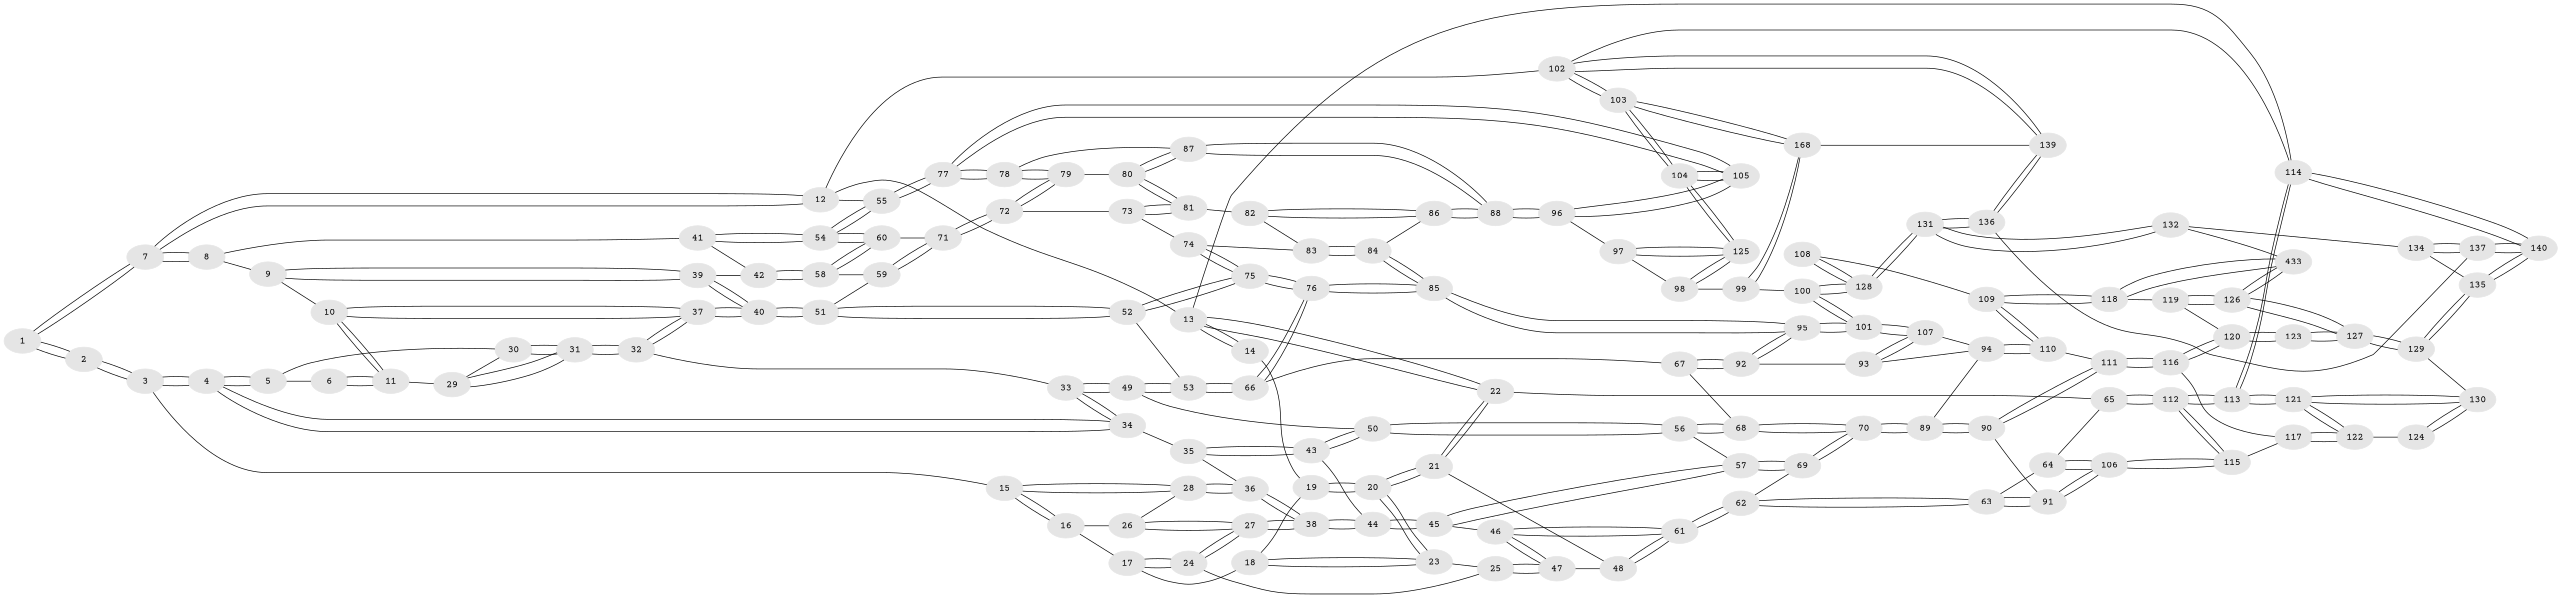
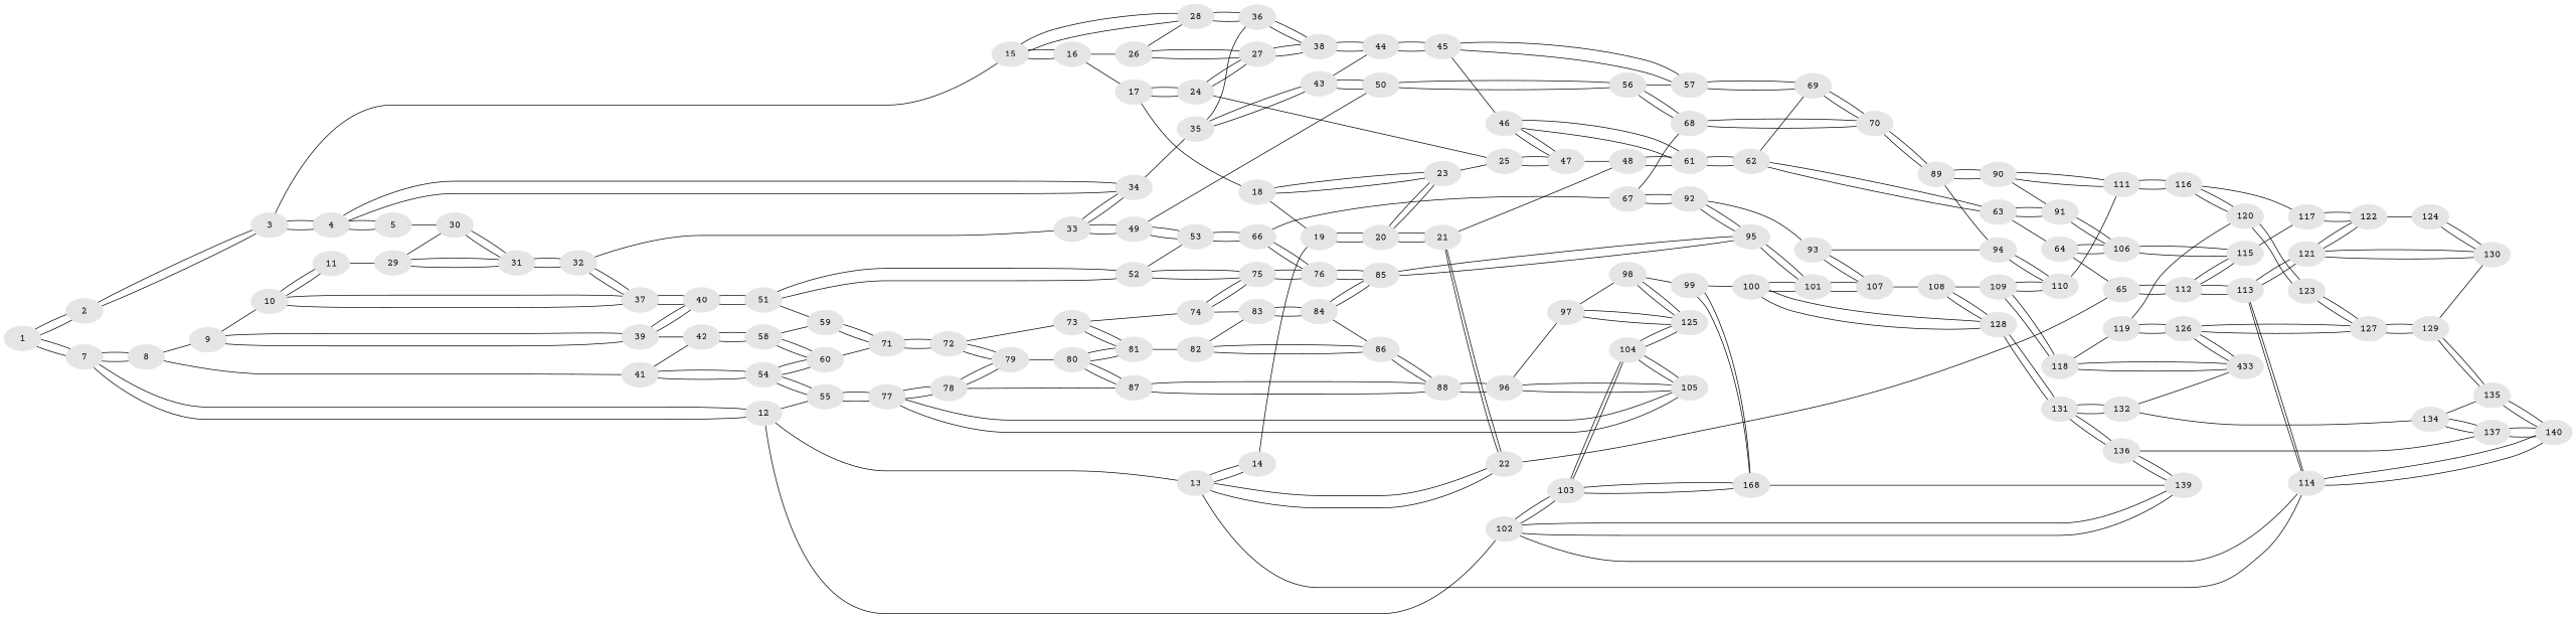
  graph {
    fontname="Courier Prime"
    rankdir=LR
    node [color=gray90 fontname="Courier Prime" style=filled]
    edge [fontname="Courier Prime"]
    1
    2
    7
    3
    8
    12
    4
    15
    5
    34
    16
    28
-   6
    30
    35
    11
    31
    29
    9
    41
    13
    55
    102
    10
    39
    42
    54
    37
    40
    14
    22
    114
    77
    103
    139
    19
    65
    140
    20
    17
    26
    36
    18
    24
    27
    23
    25
    21
    48
    61
    112
    47
    38
    44
    32
    33
    49
    50
    53
    43
    51
    45
    58
    52
    59
    60
    56
    46
    57
    69
    62
    66
    68
    75
    71
    76
    67
    78
    105
    70
    72
    63
    64
    91
    106
    115
    113
    92
    85
    95
    93
    89
    90
    94
    73
    79
    74
    81
    80
    83
    82
    84
    87
    88
    86
    101
    96
    97
    111
    110
    116
    107
    108
    98
    125
    99
    100
    n118 [label=168]
    128
    131
    104
    117
    109
    118
    119
    n126 [label=433]
    120
    121
    122
    130
    123
    124
    126
    127
    129
    135
    132
    136
    134
    137
    1 -- 2
    1 -- 2
    1 -- 7
    1 -- 7
    2 -- 3
    2 -- 3
    7 -- 8
    7 -- 8
    7 -- 12
    7 -- 12
    3 -- 4
    3 -- 4
    3 -- 15
    8 -- 9
    8 -- 41
    12 -- 13
    12 -- 55
    12 -- 102
    4 -- 5
    4 -- 5
    4 -- 34
    4 -- 34
    15 -- 16
    15 -- 16
    15 -- 28
    15 -- 28
-   5 -- 6
    5 -- 30
    34 -- 35
    16 -- 17
    16 -- 26
    28 -- 36
    28 -- 36
-   6 -- 11
-   6 -- 11
    30 -- 31
    30 -- 31
    35 -- 36
    35 -- 43
    35 -- 43
    11 -- 29
    31 -- 32
    31 -- 32
    29 -- 30
    29 -- 31
    29 -- 31
    9 -- 10
    9 -- 39
    9 -- 39
    41 -- 42
    41 -- 54
    41 -- 54
    13 -- 14
    13 -- 14
    13 -- 22
    13 -- 22
    13 -- 114
    55 -- 77
    55 -- 77
    102 -- 114
    102 -- 103
    102 -- 103
    102 -- 139
    102 -- 139
    10 -- 11
    10 -- 11
    10 -- 37
    10 -- 37
    39 -- 42
    39 -- 40
    39 -- 40
    42 -- 58
    42 -- 58
    54 -- 55
    54 -- 55
    54 -- 60
    54 -- 60
    37 -- 40
    37 -- 40
    40 -- 51
    40 -- 51
    14 -- 19
    22 -- 65
    114 -- 140
    114 -- 140
    77 -- 78
    77 -- 78
    77 -- 105
    77 -- 105
    103 -- n118
    103 -- n118
    103 -- 104
    103 -- 104
    19 -- 20
    19 -- 20
    65 -- 112
    65 -- 112
    20 -- 23
    20 -- 23
    20 -- 21
    20 -- 21
    17 -- 18
    17 -- 24
    17 -- 24
    26 -- 28
    26 -- 27
    26 -- 27
    36 -- 38
    36 -- 38
    18 -- 19
    18 -- 23
    18 -- 23
    24 -- 27
    24 -- 27
    24 -- 25
    27 -- 38
    27 -- 38
    23 -- 25
    25 -- 47
    25 -- 47
    21 -- 22
    21 -- 22
    21 -- 48
    48 -- 61
    48 -- 61
    61 -- 62
    61 -- 62
    112 -- 115
    112 -- 115
    112 -- 113
    112 -- 113
    47 -- 48
    38 -- 44
    38 -- 44
    44 -- 45
    44 -- 45
    32 -- 37
    32 -- 37
    32 -- 33
    33 -- 34
    33 -- 34
    33 -- 49
    33 -- 49
    49 -- 50
    49 -- 53
    49 -- 53
    50 -- 56
    50 -- 56
    53 -- 66
    53 -- 66
    43 -- 44
    43 -- 50
    43 -- 50
    51 -- 52
    51 -- 52
    51 -- 59
    45 -- 46
    45 -- 57
    45 -- 57
    58 -- 59
    58 -- 60
    58 -- 60
    52 -- 53
    52 -- 75
    52 -- 75
    59 -- 71
    59 -- 71
    60 -- 71
    56 -- 57
    56 -- 68
    56 -- 68
    46 -- 61
    46 -- 61
    46 -- 47
    46 -- 47
    57 -- 69
    57 -- 69
    69 -- 70
    69 -- 70
    62 -- 69
    62 -- 63
    62 -- 63
    66 -- 76
    66 -- 76
    66 -- 67
    68 -- 70
    68 -- 70
    75 -- 76
    75 -- 76
    71 -- 72
    71 -- 72
    76 -- 85
    76 -- 85
    67 -- 68
    67 -- 92
    67 -- 92
    78 -- 79
    78 -- 79
    78 -- 87
    70 -- 89
    70 -- 89
    72 -- 73
    72 -- 79
    72 -- 79
    63 -- 64
    63 -- 91
    63 -- 91
    64 -- 65
    64 -- 106
    64 -- 106
    91 -- 106
    91 -- 106
    106 -- 115
    106 -- 115
    115 -- 117
    113 -- 114
    113 -- 114
    113 -- 121
    113 -- 121
    92 -- 95
    92 -- 95
    92 -- 93
    85 -- 95
    85 -- 95
    95 -- 101
    95 -- 101
    93 -- 94
    93 -- 107
    93 -- 107
    89 -- 90
    89 -- 90
    89 -- 94
    90 -- 91
    90 -- 111
    90 -- 111
    94 -- 110
    94 -- 110
    73 -- 74
    73 -- 81
    73 -- 81
    79 -- 80
    74 -- 75
    74 -- 75
    74 -- 83
    81 -- 82
    80 -- 81
    80 -- 81
    80 -- 87
    80 -- 87
    83 -- 84
    83 -- 84
    82 -- 83
    82 -- 86
    82 -- 86
    84 -- 85
    84 -- 85
    84 -- 86
    87 -- 88
    87 -- 88
    88 -- 96
    88 -- 96
    86 -- 88
    86 -- 88
    101 -- 107
    101 -- 107
    96 -- 105
    96 -- 105
    96 -- 97
    97 -- 98
    97 -- 125
    97 -- 125
    111 -- 116
    111 -- 116
    110 -- 111
    116 -- 117
    116 -- 120
    116 -- 120
-   107 -- 94
+   107 -- 108
    108 -- 128
    108 -- 128
    108 -- 109
    98 -- 125
    98 -- 125
    98 -- 99
    99 -- 100
    99 -- n118
    99 -- n118
    100 -- 101
    100 -- 101
    100 -- 128
    100 -- 128
    n118 -- 139
    128 -- 131
    128 -- 131
    131 -- 132
    131 -- 132
    131 -- 136
    131 -- 136
    104 -- 105
    104 -- 105
    104 -- 125
    104 -- 125
    117 -- 122
    117 -- 122
    109 -- 110
    109 -- 110
    109 -- 118
    109 -- 118
    118 -- 119
    118 -- n126
    118 -- n126
    119 -- 120
    119 -- 126
    119 -- 126
    120 -- 123
    120 -- 123
    121 -- 122
    121 -- 122
    121 -- 130
    121 -- 130
    122 -- 124
    123 -- 127
    123 -- 127
    124 -- 130
    124 -- 130
    126 -- n126
    126 -- n126
    126 -- 127
    126 -- 127
    127 -- 129
    127 -- 129
    129 -- 130
    129 -- 135
    129 -- 135
    135 -- 140
    135 -- 140
    132 -- n126
    132 -- 134
    136 -- 139
    136 -- 139
    136 -- 137
    134 -- 135
    134 -- 137
    134 -- 137
    137 -- 140
    137 -- 140
  }
